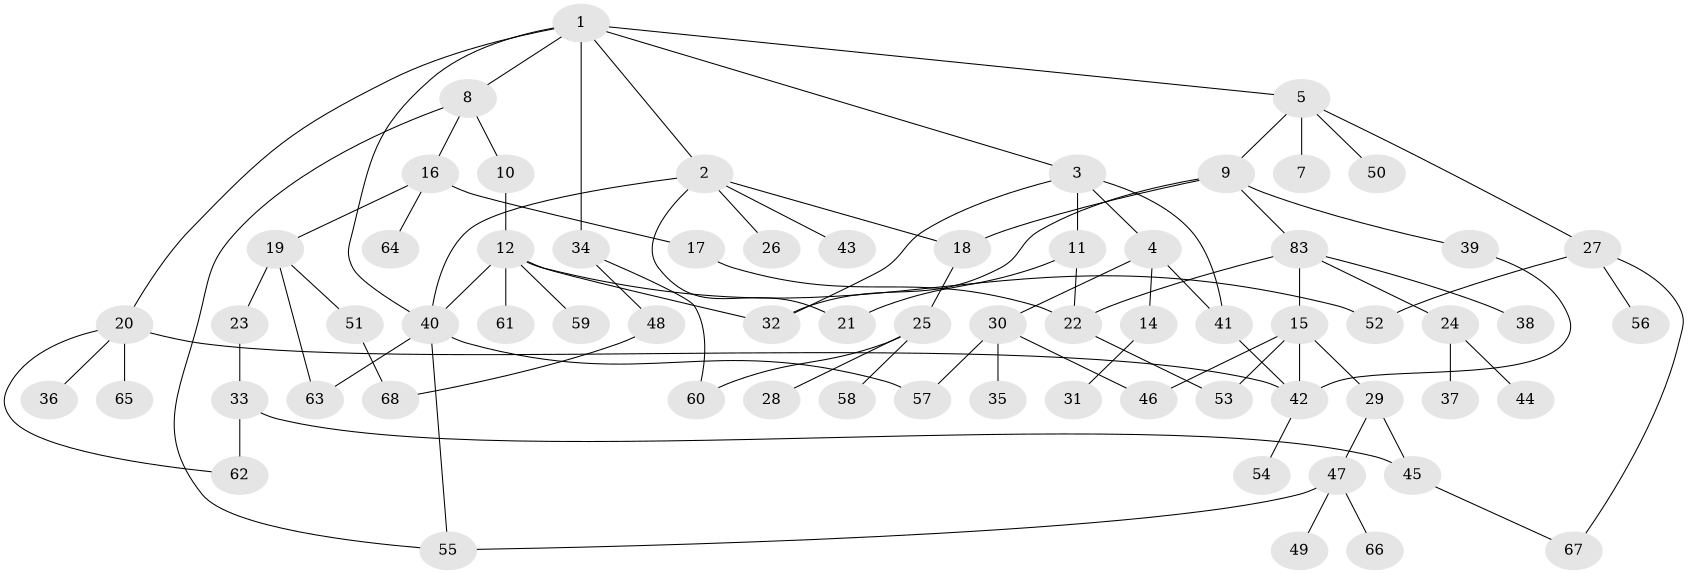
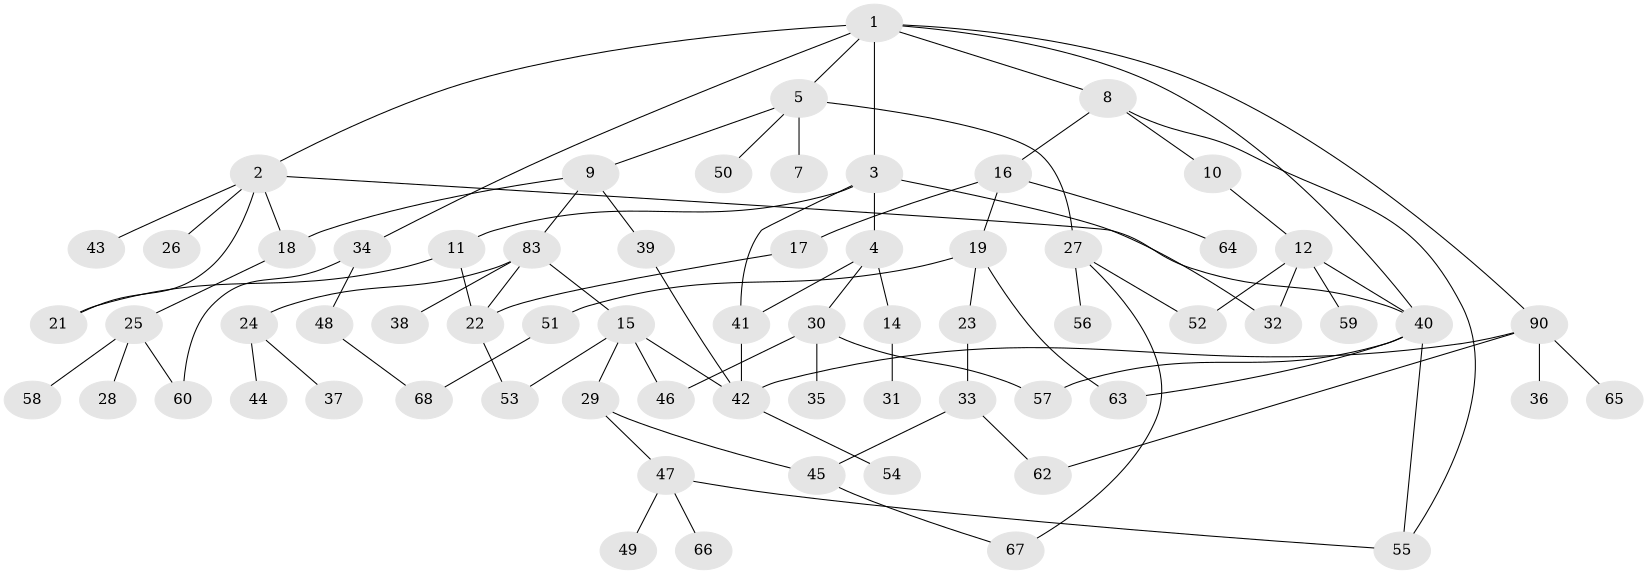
  graph {
    fontname="DejaVu Serif"
    node [color=gray90 fontname="DejaVu Serif" style=filled]
    edge [fontname="DejaVu Serif"]
    1
    2
    3
    5
    8
-   20
+   20 [label=90]
    34
    40
    18
    21
    26
    43
    4
    11
    32
    41
    7
    9
    27
    50
    10
    16
    55
    42
    36
    62
    65
    60
    48
    63
    57
    25
    14
    30
    22
    31
    46
    35
    n39 [label=83]
    39
    52
    56
    67
    12
    17
    19
    64
    15
    24
    38
    59
-   61
    53
    29
    37
    44
    45
    47
    54
    23
    51
    28
    58
    33
    68
    49
    66
    1 -- 2
    1 -- 3
    1 -- 5
    1 -- 8
    1 -- 20
    1 -- 34
    1 -- 40
    2 -- 40
    2 -- 18
    2 -- 21
    2 -- 26
    2 -- 43
    3 -- 4
    3 -- 11
    3 -- 32
    3 -- 41
    5 -- 7
    5 -- 9
    5 -- 27
    5 -- 50
    8 -- 10
    8 -- 16
    8 -- 55
    20 -- 42
    20 -- 36
    20 -- 62
    20 -- 65
    34 -- 60
    34 -- 48
    40 -- 55
    40 -- 63
    40 -- 57
    18 -- 25
    4 -- 41
    4 -- 14
    4 -- 30
    11 -- 21
    11 -- 22
    41 -- 42
    9 -- 18
-   9 -- 32
    9 -- n39
    9 -- 39
    27 -- 52
    27 -- 56
    27 -- 67
    10 -- 12
    16 -- 17
    16 -- 19
    16 -- 64
    42 -- 54
    48 -- 68
    25 -- 60
    25 -- 28
    25 -- 58
    14 -- 31
    30 -- 57
    30 -- 46
    30 -- 35
    22 -- 53
    n39 -- 22
    n39 -- 15
    n39 -- 24
    n39 -- 38
    39 -- 42
    12 -- 40
    12 -- 32
    12 -- 52
    12 -- 59
-   12 -- 61
    17 -- 22
    19 -- 63
    19 -- 23
    19 -- 51
    15 -- 42
    15 -- 46
    15 -- 53
    15 -- 29
    24 -- 37
    24 -- 44
    29 -- 45
    29 -- 47
    45 -- 67
    47 -- 55
    47 -- 49
    47 -- 66
    23 -- 33
    51 -- 68
    33 -- 62
    33 -- 45
  }
